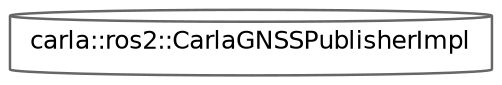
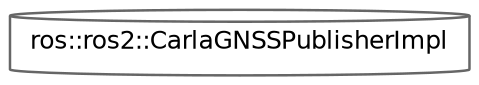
  digraph {
    rankdir=LR
-   n1 [color=grey40 fillcolor=white fontname=Helvetica fontsize=10 height=0.2 label="carla::ros2::CarlaGNSSPublisherImpl" shape=cylinder style=filled width=0.4]
+   n1 [color=grey40 fillcolor=white fontname=Helvetica fontsize=10 height=0.2 label="ros::ros2::CarlaGNSSPublisherImpl" shape=cylinder style=filled width=0.4]
  }
